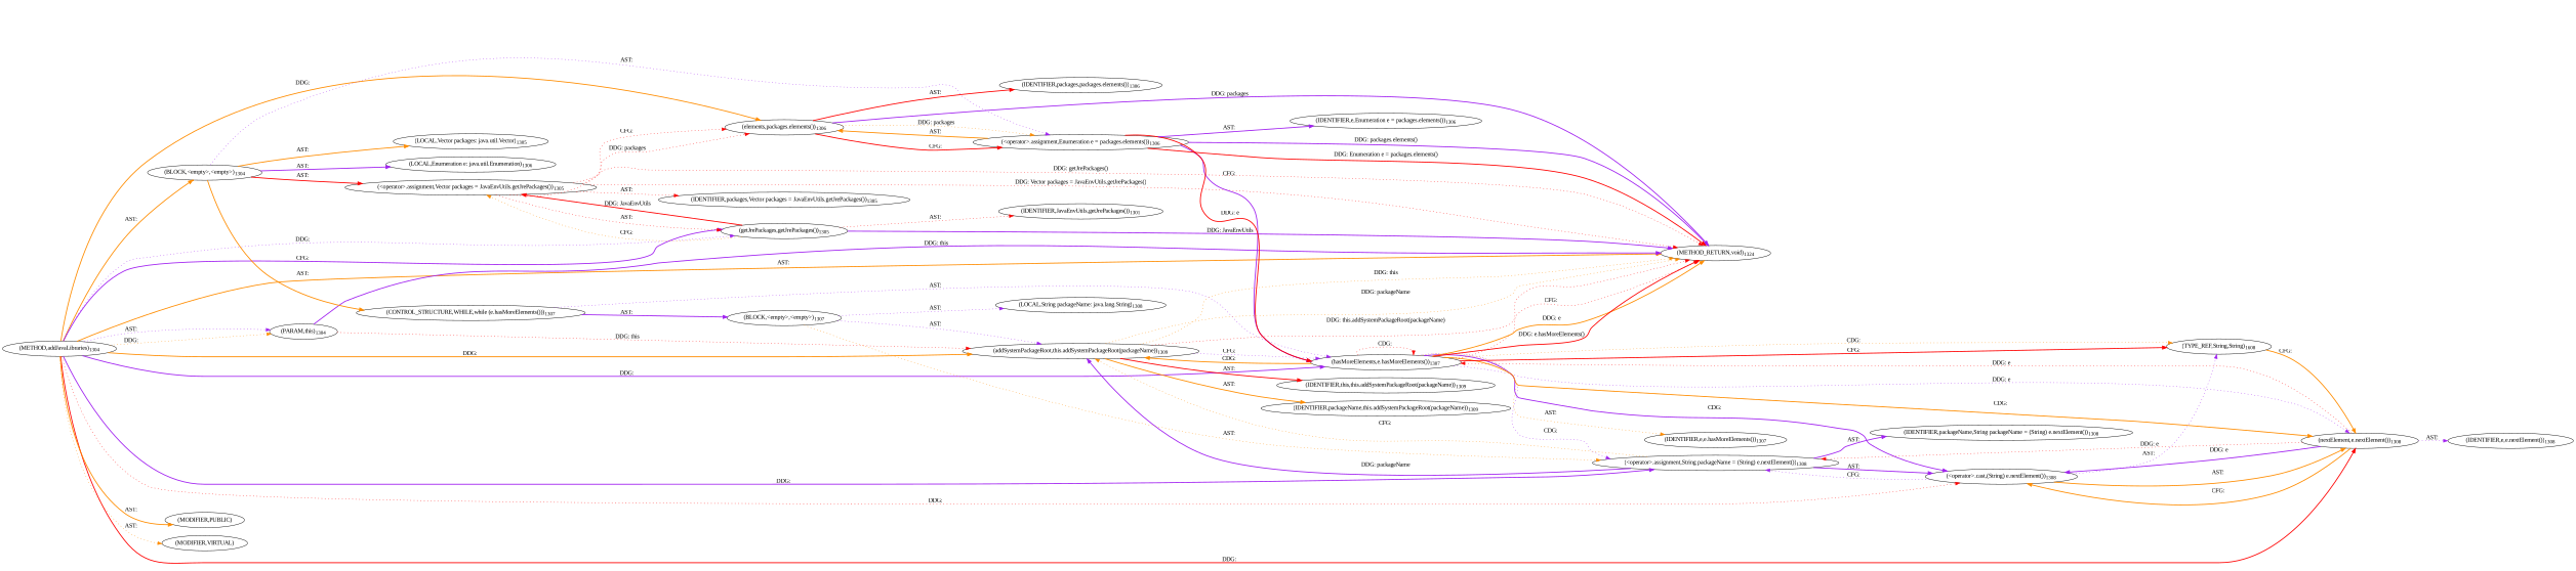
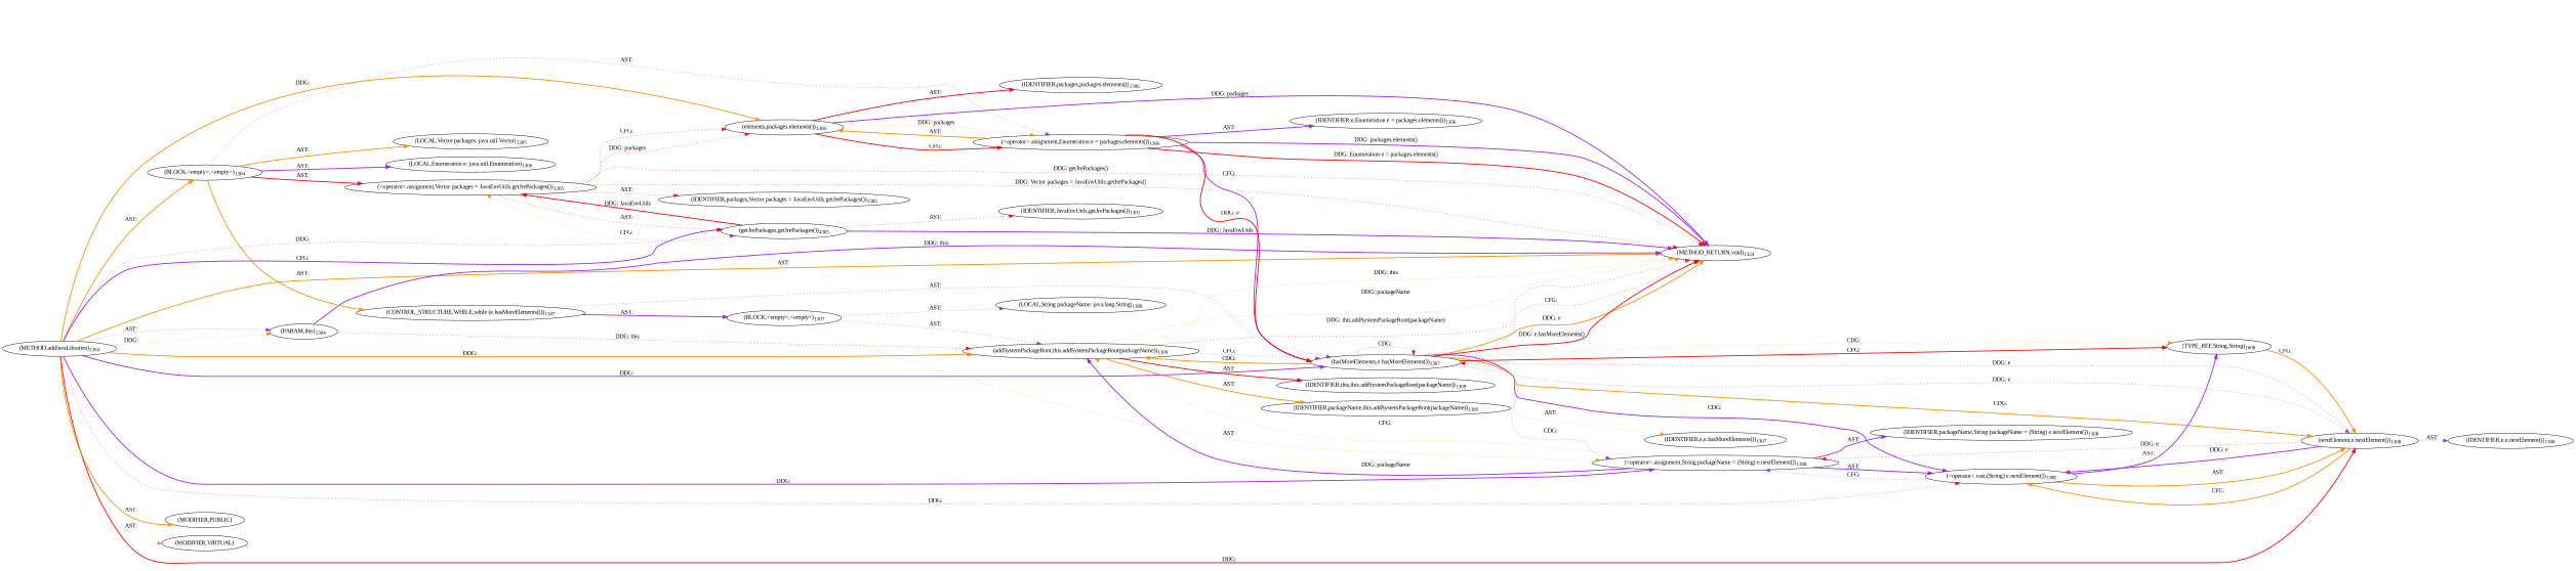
  digraph {
    fontname="Liberation Serif"
    rankdir=LR
    node [fontname="Liberation Serif"]
    edge [color=purple fontname="Liberation Serif" style=bold]
    n1 [label=<(METHOD,addJavaLibraries)<SUB>1304</SUB>>]
    n2 [label=<(PARAM,this)<SUB>1304</SUB>>]
    n3 [label=<(BLOCK,&lt;empty&gt;,&lt;empty&gt;)<SUB>1304</SUB>>]
-   n4 [label=<(getJrePackages,getJrePackages())<SUB>1305</SUB>>]
+   n4 [label=<(getJrePackages,getJrePackages())<SUB>4305</SUB>>]
    n5 [label=<(elements,packages.elements())<SUB>1306</SUB>>]
    n6 [label=<(hasMoreElements,e.hasMoreElements())<SUB>1307</SUB>>]
    n7 [label=<(&lt;operator&gt;.assignment,String packageName = (String) e.nextElement())<SUB>1308</SUB>>]
    n8 [label=<(&lt;operator&gt;.cast,(String) e.nextElement())<SUB>1308</SUB>>]
    n9 [label=<(nextElement,e.nextElement())<SUB>1308</SUB>>]
    n10 [label=<(addSystemPackageRoot,this.addSystemPackageRoot(packageName))<SUB>1309</SUB>>]
    n11 [label=<(MODIFIER,PUBLIC)>]
    n12 [label=<(MODIFIER,VIRTUAL)>]
    n13 [label=<(METHOD_RETURN,void)<SUB>1324</SUB>>]
    n14 [label=<(LOCAL,Vector packages: java.util.Vector)<SUB>1305</SUB>>]
    n15 [label=<(&lt;operator&gt;.assignment,Vector packages = JavaEnvUtils.getJrePackages())<SUB>1305</SUB>>]
    n16 [label=<(LOCAL,Enumeration e: java.util.Enumeration)<SUB>1306</SUB>>]
    n17 [label=<(&lt;operator&gt;.assignment,Enumeration e = packages.elements())<SUB>1306</SUB>>]
    n18 [label=<(CONTROL_STRUCTURE,WHILE,while (e.hasMoreElements()))<SUB>1307</SUB>>]
    n19 [label=<(IDENTIFIER,JavaEnvUtils,getJrePackages())<SUB>1301</SUB>>]
    n20 [label=<(IDENTIFIER,packages,packages.elements())<SUB>1306</SUB>>]
    n21 [label=<(IDENTIFIER,e,e.hasMoreElements())<SUB>1307</SUB>>]
    n22 [label=<(TYPE_REF,String,String)<SUB>1608</SUB>>]
    n23 [label=<(IDENTIFIER,packageName,String packageName = (String) e.nextElement())<SUB>1308</SUB>>]
    n24 [label=<(IDENTIFIER,e,e.nextElement())<SUB>1308</SUB>>]
    n25 [label=<(IDENTIFIER,this,this.addSystemPackageRoot(packageName))<SUB>1309</SUB>>]
    n26 [label=<(IDENTIFIER,packageName,this.addSystemPackageRoot(packageName))<SUB>1309</SUB>>]
    n27 [label=<(IDENTIFIER,packages,Vector packages = JavaEnvUtils.getJrePackages())<SUB>1305</SUB>>]
    n28 [label=<(IDENTIFIER,e,Enumeration e = packages.elements())<SUB>1306</SUB>>]
    n29 [label=<(BLOCK,&lt;empty&gt;,&lt;empty&gt;)<SUB>1307</SUB>>]
    n30 [label=<(LOCAL,String packageName: java.lang.String)<SUB>1308</SUB>>]
    n1 -> n2 [label="AST: " style=dotted]
    n1 -> n2 [color=darkorange label="DDG: " style=dotted]
    n1 -> n3 [color=darkorange label="AST: "]
    n1 -> n4 [label="CFG: "]
    n1 -> n4 [label="DDG: " style=dotted]
    n1 -> n5 [color=darkorange label="DDG: "]
    n1 -> n6 [label="DDG: "]
    n1 -> n7 [label="DDG: "]
    n1 -> n8 [color=red label="DDG: " style=dotted]
    n1 -> n9 [color=red label="DDG: "]
    n1 -> n10 [color=darkorange label="DDG: "]
    n1 -> n11 [color=darkorange label="AST: "]
    n1 -> n12 [color=darkorange label="AST: " style=dotted]
    n1 -> n13 [color=darkorange label="AST: "]
    n2 -> n10 [color=red label="DDG: this" style=dotted]
    n2 -> n13 [label="DDG: this"]
    n3 -> n14 [color=darkorange label="AST: "]
    n3 -> n15 [color=red label="AST: "]
    n3 -> n16 [label="AST: "]
    n3 -> n17 [label="AST: " style=dotted]
    n3 -> n18 [color=darkorange label="AST: "]
    n4 -> n13 [label="DDG: JavaEnvUtils"]
    n4 -> n15 [color=darkorange label="CFG: " style=dotted]
    n4 -> n15 [color=red label="DDG: JavaEnvUtils"]
    n4 -> n19 [color=red label="AST: " style=dotted]
    n5 -> n13 [label="DDG: packages"]
    n5 -> n17 [color=red label="CFG: "]
    n5 -> n17 [color=darkorange label="DDG: packages" style=dotted]
    n5 -> n20 [color=red label="AST: "]
    n6 -> n6 [color=red label="CDG: " style=dotted]
    n6 -> n7 [label="CDG: " style=dotted]
    n6 -> n8 [label="CDG: "]
    n6 -> n9 [label="DDG: e" style=dotted]
    n6 -> n9 [color=darkorange label="CDG: "]
    n6 -> n10 [color=darkorange label="CDG: "]
    n6 -> n13 [color=red label="CFG: " style=dotted]
    n6 -> n13 [color=darkorange label="DDG: e"]
    n6 -> n13 [color=red label="DDG: e.hasMoreElements()"]
    n6 -> n21 [color=darkorange label="AST: " style=dotted]
    n6 -> n22 [color=red label="CFG: "]
    n6 -> n22 [color=darkorange label="CDG: " style=dotted]
    n7 -> n8 [label="AST: "]
    n7 -> n10 [color=darkorange label="CFG: " style=dotted]
    n7 -> n10 [label="DDG: packageName"]
    n7 -> n23 [label="AST: "]
    n8 -> n7 [label="CFG: " style=dotted]
    n8 -> n9 [color=darkorange label="AST: "]
-   n8 -> n22 [label="AST: " style=dotted]
+   n8 -> n22 [label="AST: "]
    n9 -> n6 [color=red label="DDG: e" style=dotted]
    n9 -> n7 [color=red label="DDG: e" style=dotted]
    n9 -> n8 [color=darkorange label="CFG: "]
    n9 -> n8 [label="DDG: e"]
    n9 -> n24 [label="AST: " style=dotted]
    n10 -> n6 [label="CFG: " style=dotted]
    n10 -> n13 [color=darkorange label="DDG: this" style=dotted]
    n10 -> n13 [color=darkorange label="DDG: packageName" style=dotted]
    n10 -> n13 [color=red label="DDG: this.addSystemPackageRoot(packageName)" style=dotted]
    n10 -> n25 [color=red label="AST: "]
    n10 -> n26 [color=darkorange label="AST: "]
    n15 -> n4 [color=red label="AST: " style=dotted]
    n15 -> n5 [color=red label="CFG: " style=dotted]
    n15 -> n5 [color=red label="DDG: packages" style=dotted]
    n15 -> n13 [color=red label="DDG: getJrePackages()" style=dotted]
    n15 -> n13 [color=red label="DDG: Vector packages = JavaEnvUtils.getJrePackages()" style=dotted]
    n15 -> n27 [color=red label="AST: " style=dotted]
    n17 -> n5 [color=darkorange label="AST: "]
    n17 -> n6 [label="CFG: "]
    n17 -> n6 [color=red label="DDG: e"]
    n17 -> n13 [label="DDG: packages.elements()"]
    n17 -> n13 [color=red label="DDG: Enumeration e = packages.elements()"]
    n17 -> n28 [label="AST: "]
    n18 -> n6 [label="AST: " style=dotted]
    n18 -> n29 [label="AST: "]
    n22 -> n9 [color=darkorange label="CFG: "]
    n29 -> n7 [color=darkorange label="AST: " style=dotted]
    n29 -> n10 [label="AST: " style=dotted]
    n29 -> n30 [label="AST: " style=dotted]
  }
